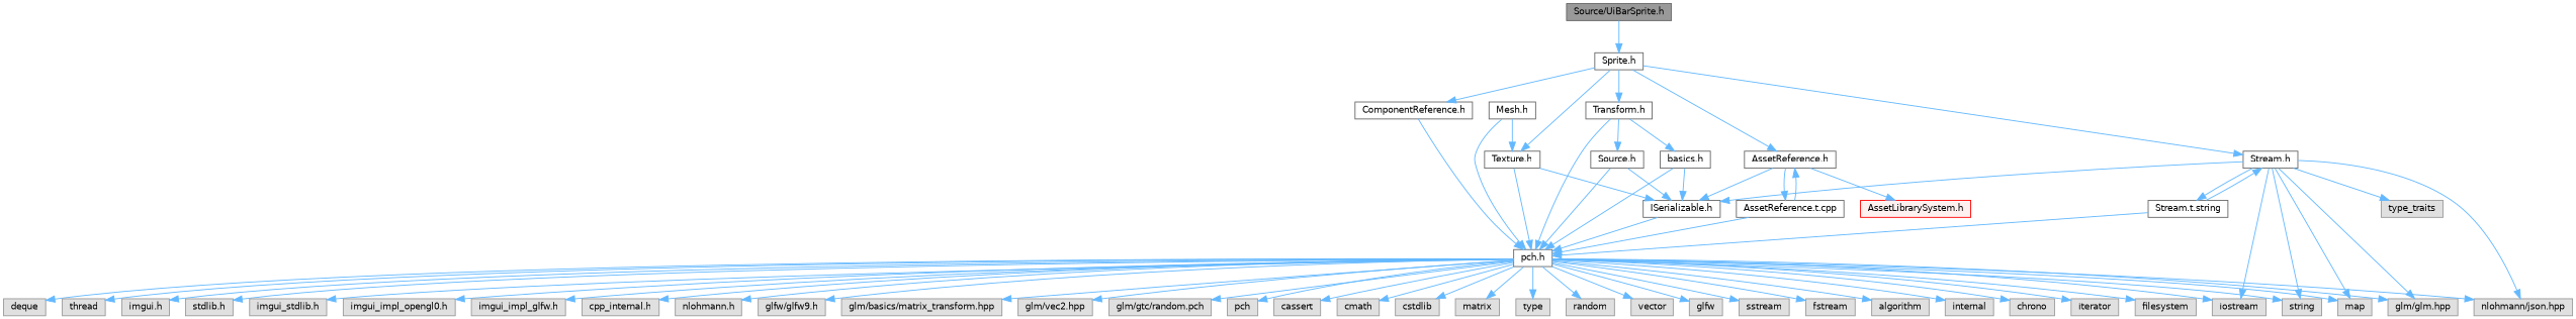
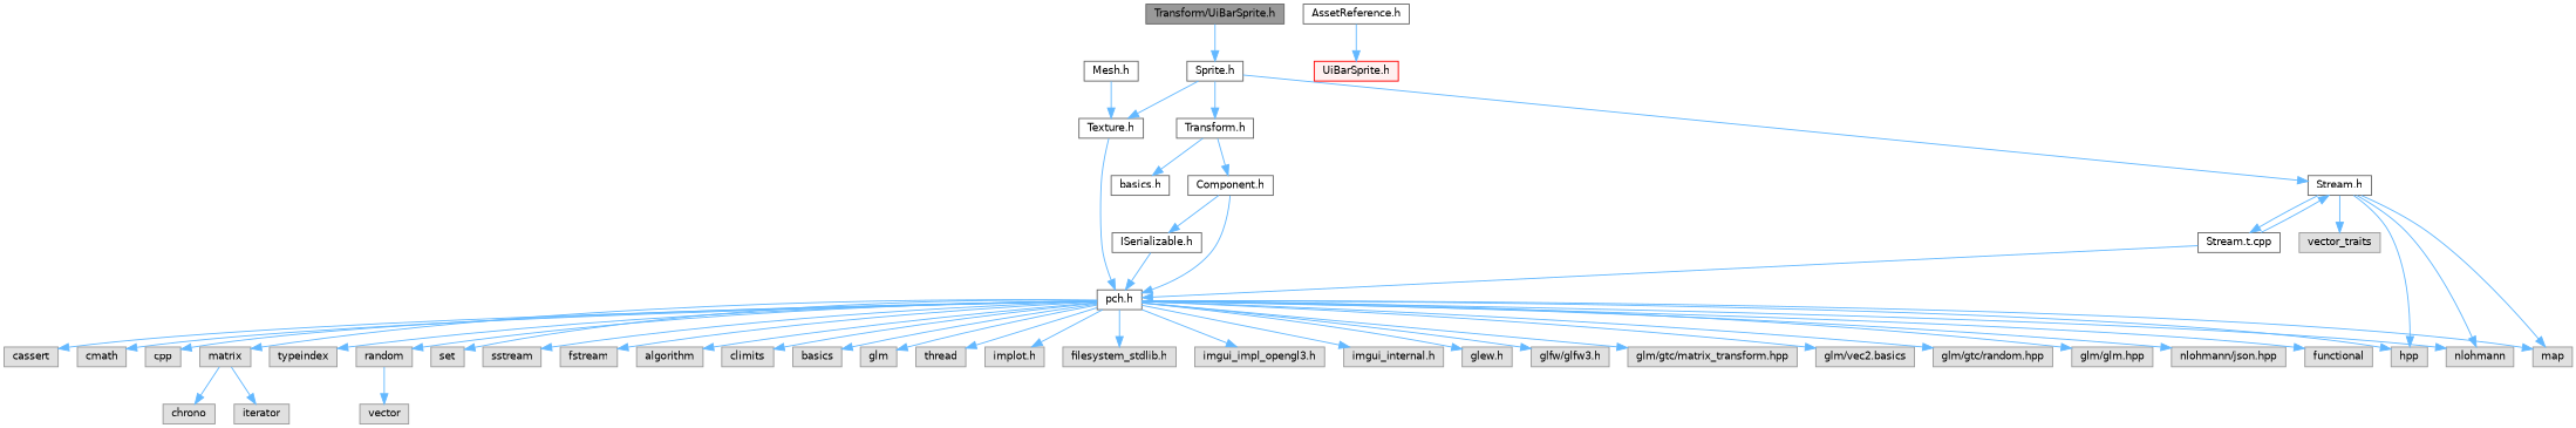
  digraph {
    node [color=grey60 fillcolor="#E0E0E0" fontname=Helvetica fontsize=10 shape=box style=filled]
    edge [color=steelblue1 fontname=Helvetica fontsize=10 labelfontname=Helvetica labelfontsize=10 style=solid]
-   n1 [color=gray40 fillcolor=grey60 fontcolor=black height=0.2 label="Source/UiBarSprite.h" width=0.4]
+   n1 [color=gray40 fillcolor=grey60 fontcolor=black height=0.2 label="Transform/UiBarSprite.h" width=0.4]
    n2 [color=grey40 fillcolor=white height=0.2 label="Sprite.h" width=0.4]
    n3 [color=grey40 fillcolor=white height=0.2 label="Stream.h" width=0.4]
-   n4 [color=grey40 fillcolor=white height=0.2 label="ComponentReference.h" width=0.4]
    n5 [color=grey40 fillcolor=white height=0.2 label="Transform.h" width=0.4]
    n6 [color=grey40 fillcolor=white height=0.2 label="AssetReference.h" width=0.4]
    n7 [color=grey40 fillcolor=white height=0.2 label="Texture.h" width=0.4]
-   n8 [color=grey40 fillcolor=white height=0.2 label="Source.h" width=0.4]
+   n8 [color=grey40 fillcolor=white height=0.2 label="Component.h" width=0.4]
    n9 [color=grey40 fillcolor=white height=0.2 label="pch.h" width=0.4]
    n10 [color=grey40 fillcolor=white height=0.2 label="ISerializable.h" width=0.4]
-   n11 [height=0.2 label=iostream width=0.4]
-   n12 [height=0.2 label=string width=0.4]
+   n11 [height=0.2 label=hpp width=0.4]
+   n12 [height=0.2 label=nlohmann width=0.4]
    n13 [height=0.2 label=map width=0.4]
    n14 [height=0.2 label="glm/glm.hpp" width=0.4]
    n15 [height=0.2 label="nlohmann/json.hpp" width=0.4]
-   n16 [height=0.2 label=type_traits width=0.4]
-   n17 [color=grey40 fillcolor=white height=0.2 label="Stream.t.string" width=0.4]
+   n16 [height=0.2 label=vector_traits width=0.4]
+   n17 [color=grey40 fillcolor=white height=0.2 label="Stream.t.cpp" width=0.4]
    n18 [color=grey40 fillcolor=white height=0.2 label="basics.h" width=0.4]
-   n19 [color=grey40 fillcolor=white height=0.2 label="AssetReference.t.cpp" width=0.4]
-   n20 [color=red fillcolor="#FFF0F0" height=0.2 label="AssetLibrarySystem.h" width=0.4]
-   n21 [height=0.2 label=pch width=0.4]
+   n20 [color=red fillcolor="#FFF0F0" height=0.2 label="UiBarSprite.h" width=0.4]
+   n21 [height=0.2 label=functional width=0.4]
    n22 [height=0.2 label=cassert width=0.4]
    n23 [height=0.2 label=cmath width=0.4]
-   n24 [height=0.2 label=cstdlib width=0.4]
+   n24 [height=0.2 label=cpp width=0.4]
    n25 [height=0.2 label=matrix width=0.4]
-   n26 [height=0.2 label=type width=0.4]
+   n26 [height=0.2 label=typeindex width=0.4]
    n27 [height=0.2 label=random width=0.4]
    n28 [height=0.2 label=vector width=0.4]
-   n29 [height=0.2 label=glfw width=0.4]
+   n29 [height=0.2 label=set width=0.4]
    n30 [height=0.2 label=sstream width=0.4]
    n31 [height=0.2 label=fstream width=0.4]
    n32 [height=0.2 label=algorithm width=0.4]
-   n33 [height=0.2 label=internal width=0.4]
+   n33 [height=0.2 label=climits width=0.4]
    n34 [height=0.2 label=chrono width=0.4]
    n35 [height=0.2 label=iterator width=0.4]
-   n36 [height=0.2 label=filesystem width=0.4]
-   n37 [height=0.2 label=deque width=0.4]
+   n36 [height=0.2 label=basics width=0.4]
+   n37 [height=0.2 label=glm width=0.4]
    n38 [height=0.2 label=thread width=0.4]
-   n39 [height=0.2 label="imgui.h" width=0.4]
-   n40 [height=0.2 label="stdlib.h" width=0.4]
-   n41 [height=0.2 label="imgui_stdlib.h" width=0.4]
-   n42 [height=0.2 label="imgui_impl_opengl0.h" width=0.4]
-   n43 [height=0.2 label="imgui_impl_glfw.h" width=0.4]
-   n44 [height=0.2 label="cpp_internal.h" width=0.4]
-   n45 [height=0.2 label="nlohmann.h" width=0.4]
-   n46 [height=0.2 label="glfw/glfw9.h" width=0.4]
-   n47 [height=0.2 label="glm/basics/matrix_transform.hpp" width=0.4]
-   n48 [height=0.2 label="glm/vec2.hpp" width=0.4]
-   n49 [height=0.2 label="glm/gtc/random.pch" width=0.4]
+   n40 [height=0.2 label="implot.h" width=0.4]
+   n41 [height=0.2 label="filesystem_stdlib.h" width=0.4]
+   n42 [height=0.2 label="imgui_impl_opengl3.h" width=0.4]
+   n44 [height=0.2 label="imgui_internal.h" width=0.4]
+   n45 [height=0.2 label="glew.h" width=0.4]
+   n46 [height=0.2 label="glfw/glfw3.h" width=0.4]
+   n47 [height=0.2 label="glm/gtc/matrix_transform.hpp" width=0.4]
+   n48 [height=0.2 label="glm/vec2.basics" width=0.4]
+   n49 [height=0.2 label="glm/gtc/random.hpp" width=0.4]
    n50 [color=grey40 fillcolor=white height=0.2 label="Mesh.h" width=0.4]
    n1 -> n2
    n2 -> n3
-   n2 -> n4
    n2 -> n5
-   n2 -> n6
    n2 -> n7
-   n3 -> n10
    n3 -> n11
    n3 -> n12
    n3 -> n13
-   n3 -> n14
-   n3 -> n15
    n3 -> n16
    n3 -> n17
-   n4 -> n9
    n5 -> n8
-   n5 -> n9
    n5 -> n18
-   n6 -> n10
-   n6 -> n19
    n6 -> n20
    n7 -> n9
-   n7 -> n10
    n8 -> n9
    n8 -> n10
    n9 -> n11
    n9 -> n12
    n9 -> n13
    n9 -> n14
    n9 -> n15
    n9 -> n21
    n9 -> n22
    n9 -> n23
    n9 -> n24
    n9 -> n25
    n9 -> n26
    n9 -> n27
-   n9 -> n28
+   n27 -> n28
    n9 -> n29
    n9 -> n30
    n9 -> n31
    n9 -> n32
    n9 -> n33
-   n9 -> n34
-   n9 -> n35
+   n25 -> n34
+   n25 -> n35
    n9 -> n36
    n9 -> n37
    n9 -> n38
-   n9 -> n39
    n9 -> n40
    n9 -> n41
    n9 -> n42
-   n9 -> n43
    n9 -> n44
    n9 -> n45
    n9 -> n46
    n9 -> n47
    n9 -> n48
    n9 -> n49
    n10 -> n9
    n17 -> n3
    n17 -> n9
-   n18 -> n9
-   n18 -> n10
-   n19 -> n6
-   n19 -> n9
    n50 -> n7
-   n50 -> n9
  }
